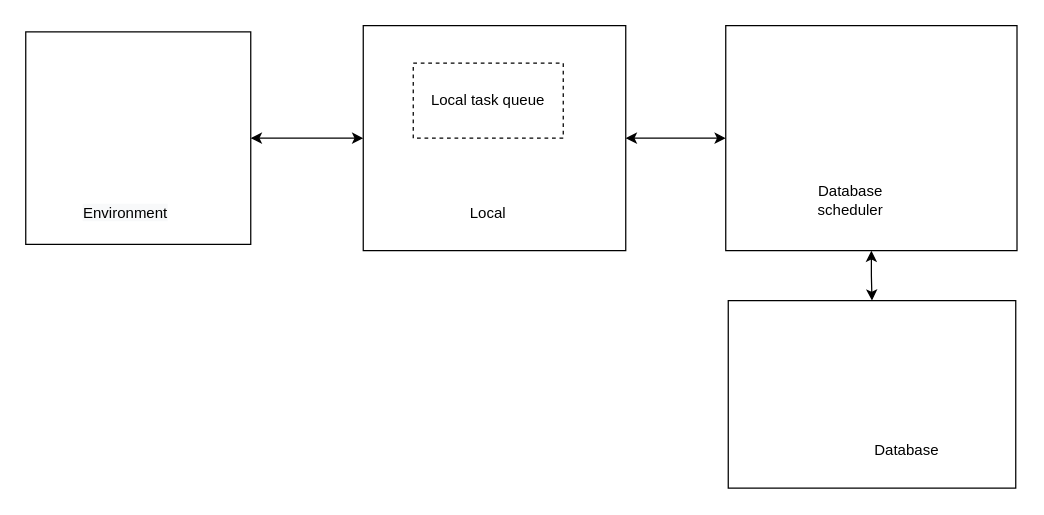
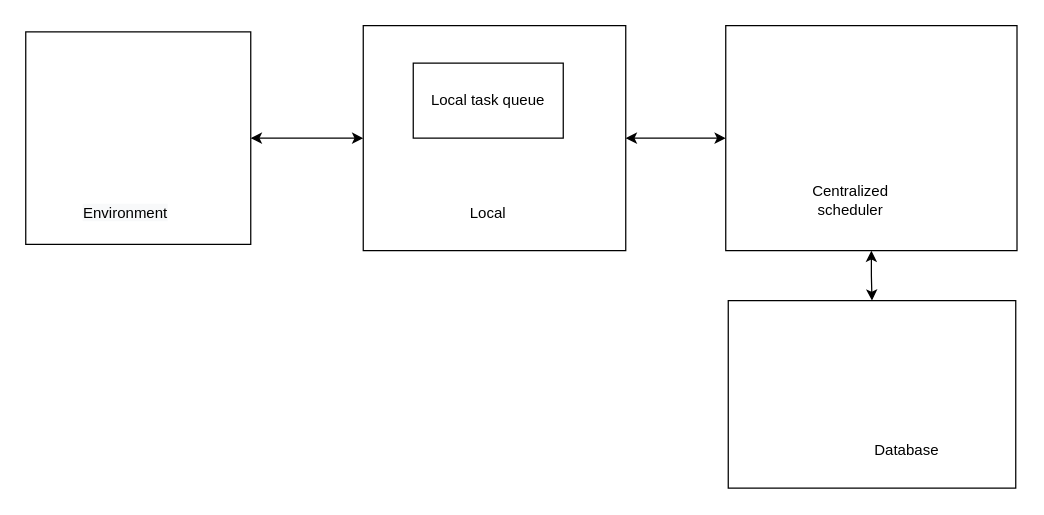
  <mxCell id="0" />
  <mxCell id="1" parent="0" />
  <mxCell id="2" style="edgeStyle=orthogonalEdgeStyle;rounded=0;orthogonalLoop=1;jettySize=auto;html=1;exitX=1;exitY=0.5;exitDx=0;exitDy=0;startArrow=classic;startFill=1;" parent="1" source="3" target="7" edge="1"><mxGeometry relative="1" as="geometry" /></mxCell>
  <mxCell id="3" value="" style="rounded=0;whiteSpace=wrap;html=1;" parent="1" vertex="1"><mxGeometry x="290" y="20" width="210" height="180" as="geometry" /></mxCell>
  <mxCell id="4" value="Local" style="text;html=1;strokeColor=none;fillColor=none;align=center;verticalAlign=middle;whiteSpace=wrap;rounded=0;" parent="1" vertex="1"><mxGeometry x="370" y="160" width="40" height="20" as="geometry" /></mxCell>
- <mxCell id="5" value="Local task queue" style="rounded=0;whiteSpace=wrap;html=1;dashed=1;" parent="1" vertex="1"><mxGeometry x="330" y="50" width="120" height="60" as="geometry" /></mxCell>
+ <mxCell id="5" value="Local task queue" style="rounded=0;whiteSpace=wrap;html=1;" parent="1" vertex="1"><mxGeometry x="330" y="50" width="120" height="60" as="geometry" /></mxCell>
  <mxCell id="6" style="edgeStyle=orthogonalEdgeStyle;rounded=0;orthogonalLoop=1;jettySize=auto;html=1;startArrow=classic;startFill=1;" parent="1" source="7" target="12" edge="1"><mxGeometry relative="1" as="geometry" /></mxCell>
  <mxCell id="7" value="" style="rounded=0;whiteSpace=wrap;html=1;" parent="1" vertex="1"><mxGeometry x="580" y="20" width="233" height="180" as="geometry" /></mxCell>
- <mxCell id="8" value="Database scheduler" style="text;html=1;strokeColor=none;fillColor=none;align=center;verticalAlign=middle;whiteSpace=wrap;rounded=0;" parent="1" vertex="1"><mxGeometry x="640" y="150" width="80" height="20" as="geometry" /></mxCell>
+ <mxCell id="8" value="Centralized scheduler" style="text;html=1;strokeColor=none;fillColor=none;align=center;verticalAlign=middle;whiteSpace=wrap;rounded=0;" parent="1" vertex="1"><mxGeometry x="640" y="150" width="80" height="20" as="geometry" /></mxCell>
  <mxCell id="9" style="edgeStyle=orthogonalEdgeStyle;rounded=0;orthogonalLoop=1;jettySize=auto;html=1;startArrow=classic;startFill=1;" parent="1" source="10" target="3" edge="1"><mxGeometry relative="1" as="geometry" /></mxCell>
  <mxCell id="10" value="" style="rounded=0;whiteSpace=wrap;html=1;" parent="1" vertex="1"><mxGeometry x="20" y="25" width="180" height="170" as="geometry" /></mxCell>
  <mxCell id="11" value="&lt;span style=&quot;color: rgb(0, 0, 0); font-family: helvetica; font-size: 12px; font-style: normal; font-weight: normal; letter-spacing: normal; text-align: center; text-indent: 0px; text-transform: none; word-spacing: 0px; background-color: rgb(248, 249, 250); text-decoration: none; display: inline; float: none;&quot;&gt;Environment&lt;/span&gt;" style="text;html=1;strokeColor=none;fillColor=none;align=center;verticalAlign=middle;whiteSpace=wrap;rounded=0;" parent="1" vertex="1"><mxGeometry x="80" y="160" width="40" height="20" as="geometry" /></mxCell>
  <mxCell id="12" value="" style="rounded=0;whiteSpace=wrap;html=1;" parent="1" vertex="1"><mxGeometry x="582" y="240" width="230" height="150" as="geometry" /></mxCell>
  <mxCell id="13" value="Database" style="text;html=1;strokeColor=none;fillColor=none;align=center;verticalAlign=middle;whiteSpace=wrap;rounded=0;" parent="1" vertex="1"><mxGeometry x="705" y="350" width="40" height="20" as="geometry" /></mxCell>
